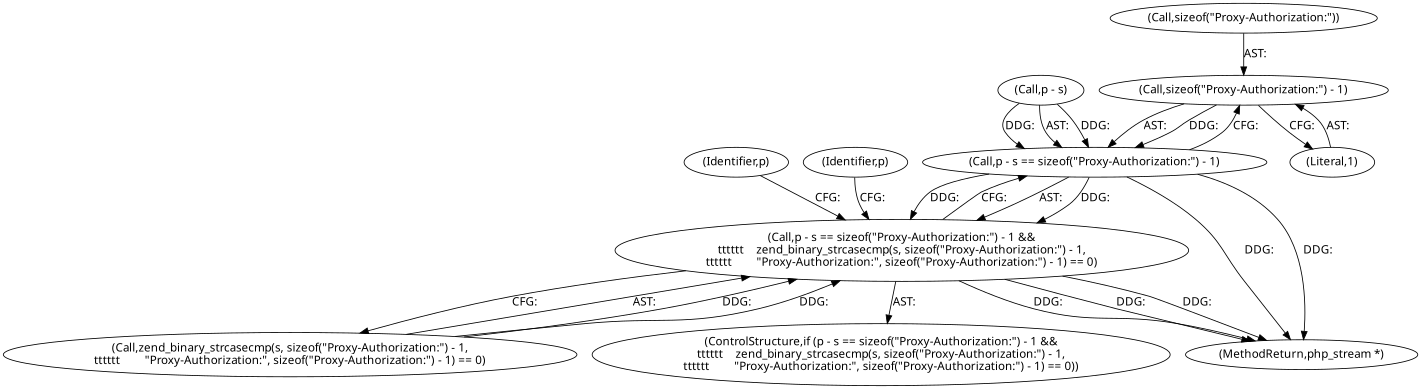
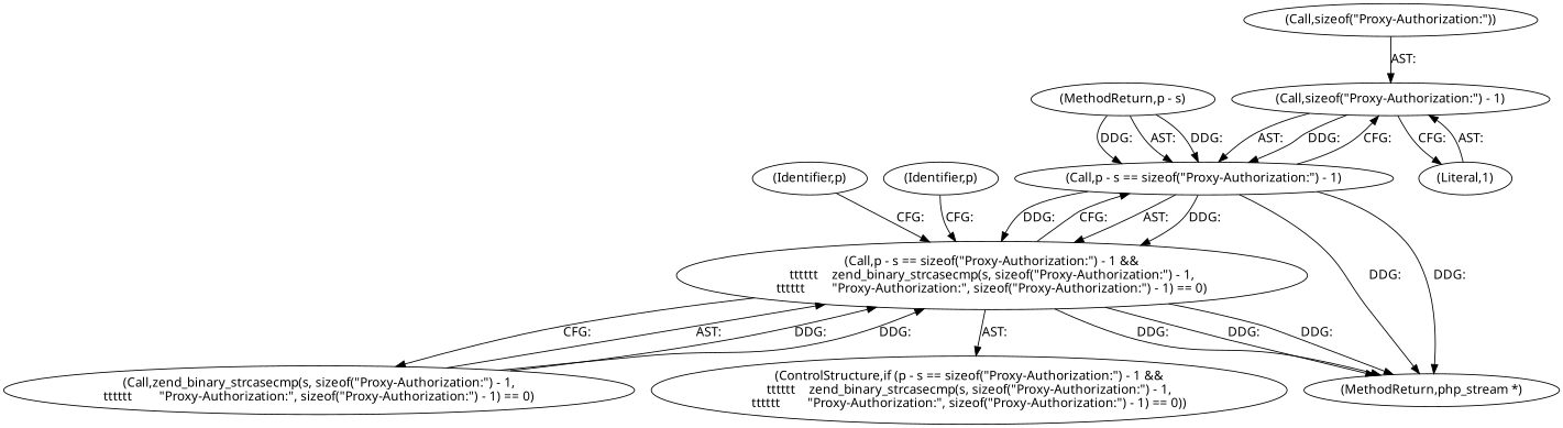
  digraph {
    fontname="Noto Sans"
    node [fontname="Noto Sans"]
    edge [fontname="Noto Sans"]
    n1 [label="(Call,sizeof(\"Proxy-Authorization:\") - 1)"]
    n2 [label="(Call,p - s == sizeof(\"Proxy-Authorization:\") - 1)"]
    n3 [label="(Literal,1)"]
    n4 [label="(Call,p - s == sizeof(\"Proxy-Authorization:\") - 1 &&\n\t\t\t\t\t\t    zend_binary_strcasecmp(s, sizeof(\"Proxy-Authorization:\") - 1,\n\t\t\t\t\t\t        \"Proxy-Authorization:\", sizeof(\"Proxy-Authorization:\") - 1) == 0)"]
    n5 [label="(MethodReturn,php_stream *)"]
    n6 [label="(Call,zend_binary_strcasecmp(s, sizeof(\"Proxy-Authorization:\") - 1,\n\t\t\t\t\t\t        \"Proxy-Authorization:\", sizeof(\"Proxy-Authorization:\") - 1) == 0)"]
    n7 [label="(ControlStructure,if (p - s == sizeof(\"Proxy-Authorization:\") - 1 &&\n\t\t\t\t\t\t    zend_binary_strcasecmp(s, sizeof(\"Proxy-Authorization:\") - 1,\n\t\t\t\t\t\t        \"Proxy-Authorization:\", sizeof(\"Proxy-Authorization:\") - 1) == 0))"]
    n8 [label="(Call,sizeof(\"Proxy-Authorization:\"))"]
    n9 [label="(Identifier,p)"]
    n10 [label="(Identifier,p)"]
-   n11 [label="(Call,p - s)"]
+   n11 [label="(MethodReturn,p - s)"]
    n1 -> n2 [label="AST: "]
    n1 -> n2 [label="DDG: "]
    n1 -> n3 [label="CFG: "]
    n2 -> n1 [label="CFG: "]
    n2 -> n4 [label="AST: "]
    n2 -> n4 [label="DDG: "]
    n2 -> n4 [label="DDG: "]
    n2 -> n5 [label="DDG: "]
    n2 -> n5 [label="DDG: "]
    n3 -> n1 [label="AST: "]
    n4 -> n2 [label="CFG: "]
    n4 -> n5 [label="DDG: "]
    n4 -> n5 [label="DDG: "]
    n4 -> n5 [label="DDG: "]
    n4 -> n6 [label="CFG: "]
    n4 -> n7 [label="AST: "]
    n6 -> n4 [label="AST: "]
    n6 -> n4 [label="DDG: "]
    n6 -> n4 [label="DDG: "]
    n8 -> n1 [label="AST: "]
    n9 -> n4 [label="CFG: "]
    n10 -> n4 [label="CFG: "]
    n11 -> n2 [label="AST: "]
    n11 -> n2 [label="DDG: "]
    n11 -> n2 [label="DDG: "]
  }
